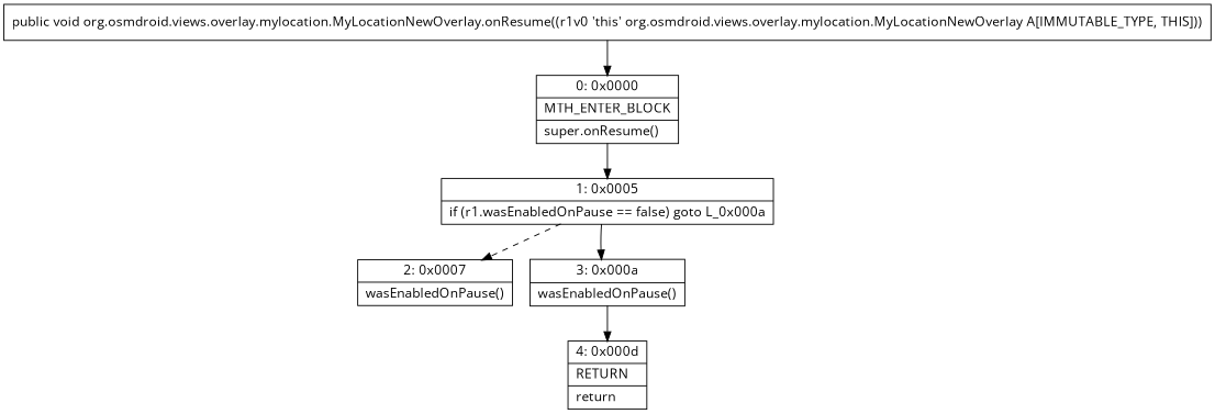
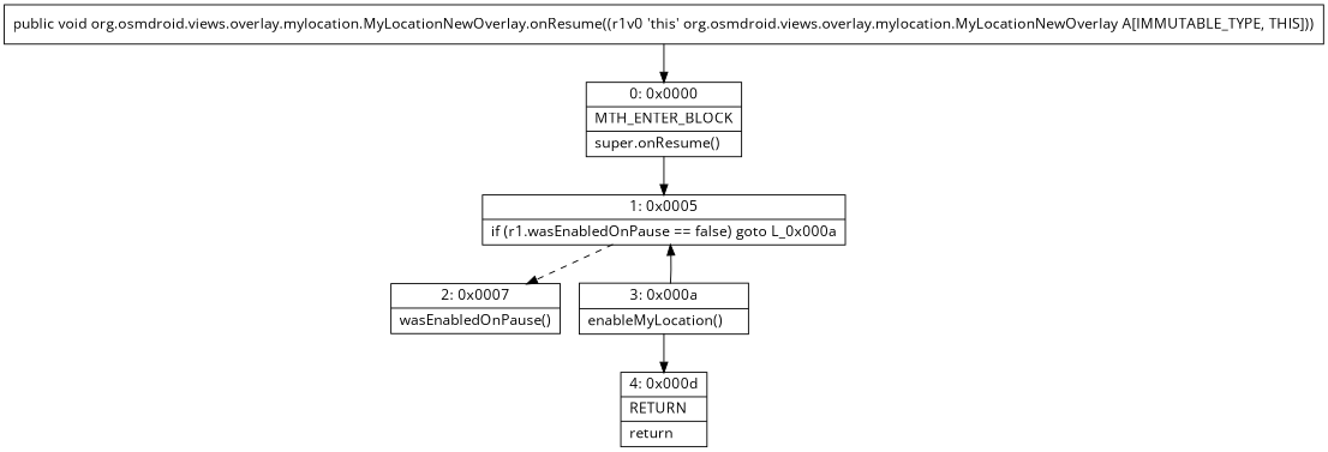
  digraph {
    fontname="Open Sans"
    node [fontname="Open Sans" shape=record]
    edge [fontname="Open Sans"]
    n1 [label="{0\:\ 0x0000|MTH_ENTER_BLOCK\l|super.onResume()\l}"]
    n2 [label="{1\:\ 0x0005|if (r1.wasEnabledOnPause == false) goto L_0x000a\l}"]
    n3 [label="{2\:\ 0x0007|wasEnabledOnPause()\l}"]
-   n4 [label="{3\:\ 0x000a|wasEnabledOnPause()\l}"]
+   n4 [label="{3\:\ 0x000a|enableMyLocation()\l}"]
    n5 [label="{4\:\ 0x000d|RETURN\l|return\l}"]
    n6 [label="{public void org.osmdroid.views.overlay.mylocation.MyLocationNewOverlay.onResume((r1v0 'this' org.osmdroid.views.overlay.mylocation.MyLocationNewOverlay A[IMMUTABLE_TYPE, THIS])) }"]
    n1 -> n2
    n2 -> n3 [style=dashed]
-   n2 -> n4
+   n4 -> n2
    n4 -> n5
    n6 -> n1
  }
